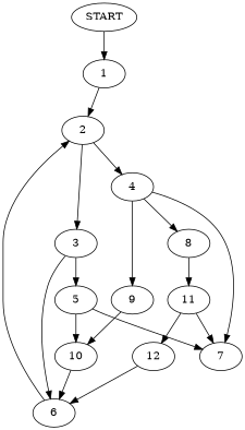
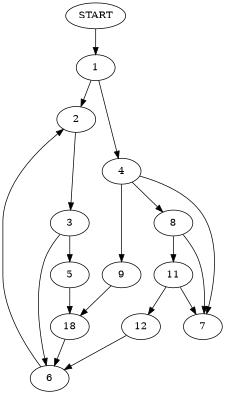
  digraph {
    n1 [label=START]
    1
    2
    3
    4
    5
    6
    7
    8
    9
-   10
+   10 [label=18]
    11
    12
    n1 -> 1
    1 -> 2
    2 -> 3
-   2 -> 4
+   1 -> 4
    3 -> 5
    3 -> 6
    4 -> 7
    4 -> 8
    4 -> 9
    5 -> 10
    6 -> 2
-   5 -> 7
+   8 -> 7
    8 -> 11
    9 -> 10
    10 -> 6
    11 -> 7
    11 -> 12
    12 -> 6
  }
